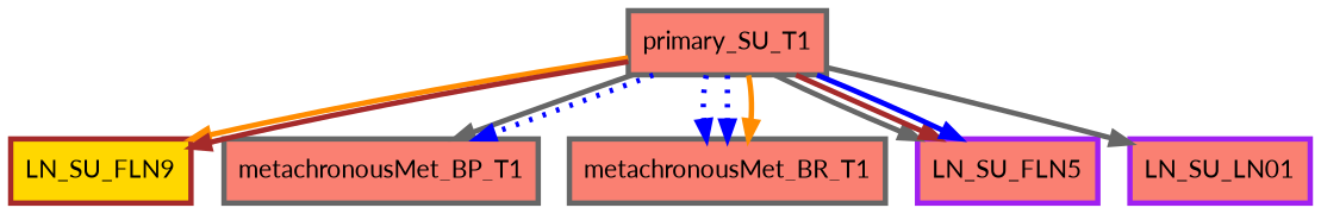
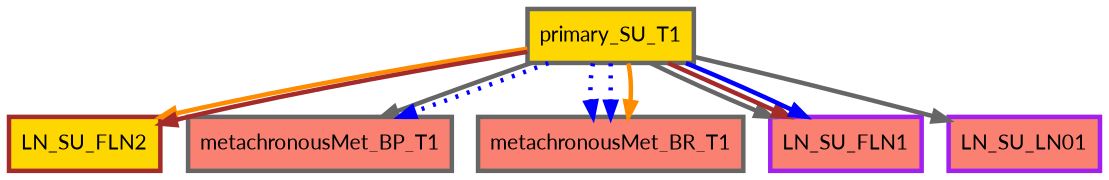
  digraph {
    node [color=gray40 fillcolor=salmon fontname=Lato penwidth=3.0 shape=box style=filled]
    edge [color=blue penwidth=3 style=solid]
-   LN_SU_FLN2 [color=brown fillcolor=gold label=LN_SU_FLN9]
+   LN_SU_FLN2 [color=brown fillcolor=gold]
    metachronousMet_BP_T1
    metachronousMet_BR_T1
-   primary_SU_T1
-   LN_SU_FLN1 [color=purple label=LN_SU_FLN5]
+   primary_SU_T1 [fillcolor=gold]
+   LN_SU_FLN1 [color=purple]
    LN_SU_LN01 [color=purple]
    primary_SU_T1 -> LN_SU_FLN2 [color=darkorange]
    primary_SU_T1 -> LN_SU_FLN2 [color=brown]
    primary_SU_T1 -> metachronousMet_BP_T1 [color=gray40]
    primary_SU_T1 -> metachronousMet_BP_T1 [style=dotted]
    primary_SU_T1 -> metachronousMet_BR_T1 [style=dotted]
    primary_SU_T1 -> metachronousMet_BR_T1 [style=dotted]
    primary_SU_T1 -> metachronousMet_BR_T1 [color=darkorange]
    primary_SU_T1 -> LN_SU_FLN1 [color=gray40]
    primary_SU_T1 -> LN_SU_FLN1 [color=brown]
    primary_SU_T1 -> LN_SU_FLN1
    primary_SU_T1 -> LN_SU_LN01 [color=gray40]
  }
